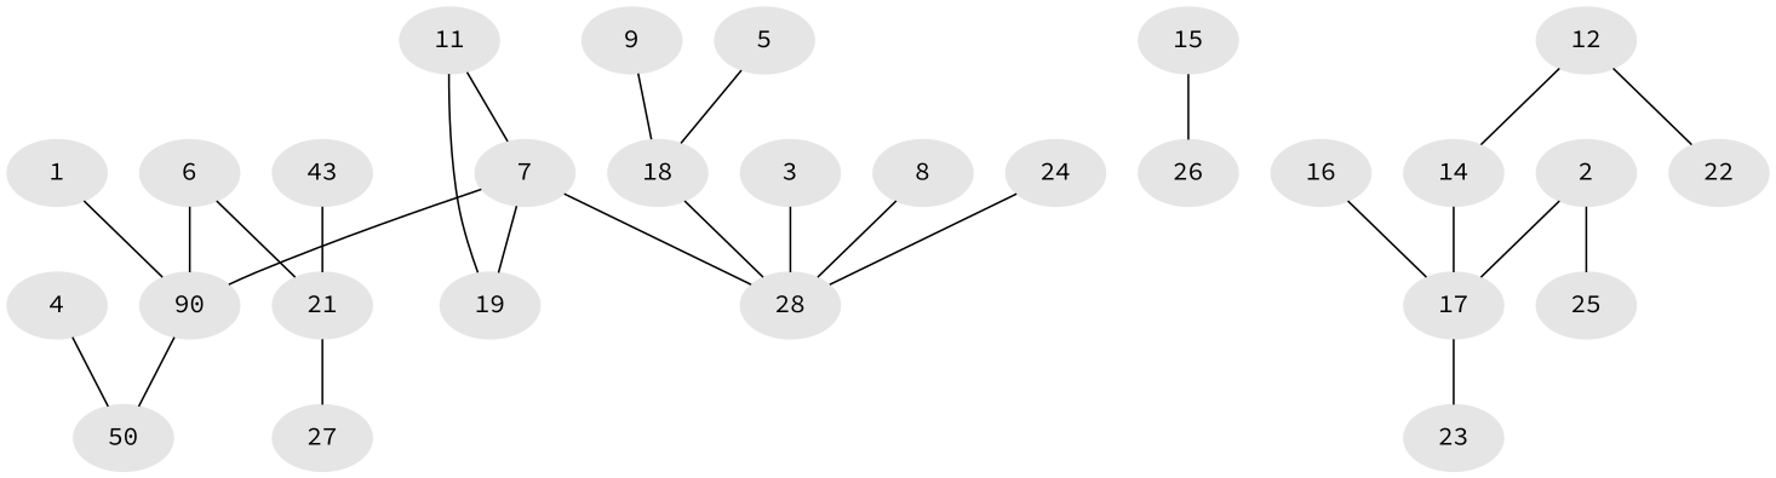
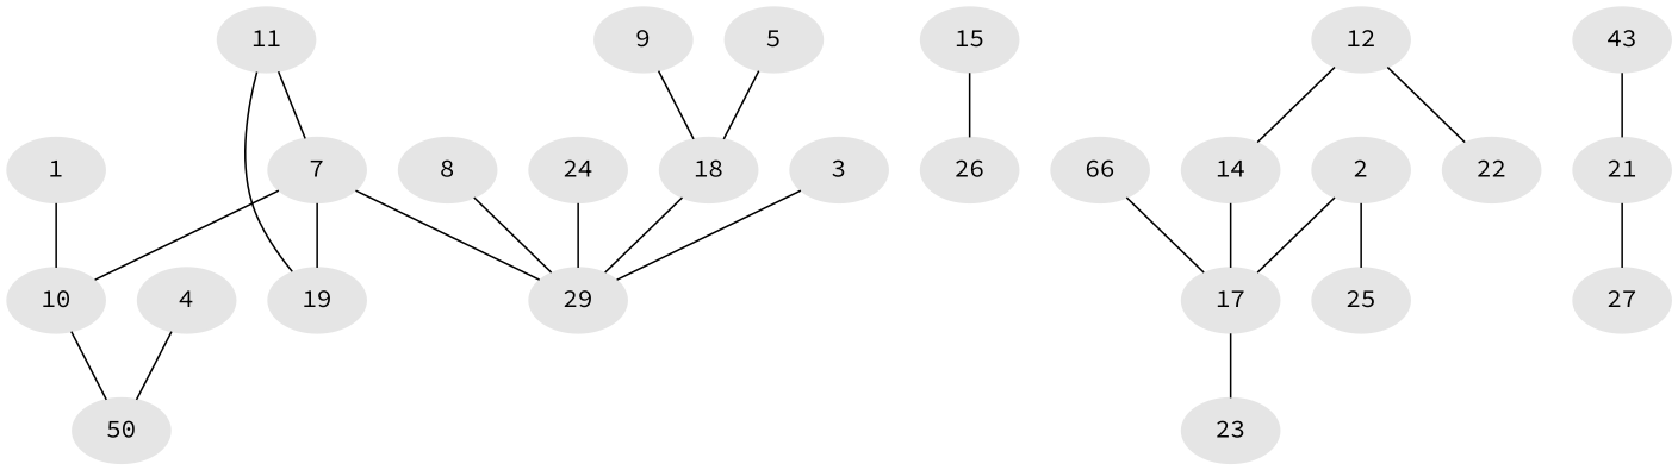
  graph {
    fontname="Source Code Pro"
    node [color=gray90 fontname="Source Code Pro" style=filled]
    edge [fontname="Source Code Pro" weight=1.0]
    1
-   10 [label=90]
+   10
    n3 [label=50]
    15
    26
    2
    17
    25
    23
    3
-   28
+   28 [label=29]
    4
    5
    18
-   6
    21
    27
    7
    19
    8
    9
    11
-   16
+   16 [label=66]
    12
    14
    22
    n27 [label=43]
    24
    1 -- 10
    10 -- n3
    15 -- 26
    2 -- 17
    2 -- 25
    17 -- 23
    3 -- 28
    4 -- n3
    5 -- 18
    18 -- 28
-   6 -- 10
-   6 -- 21
    21 -- 27
    7 -- 10
    7 -- 28
    7 -- 19
    8 -- 28
    9 -- 18
    11 -- 7
    11 -- 19
    16 -- 17
    12 -- 14
    12 -- 22
    14 -- 17
    n27 -- 21
    24 -- 28
  }
